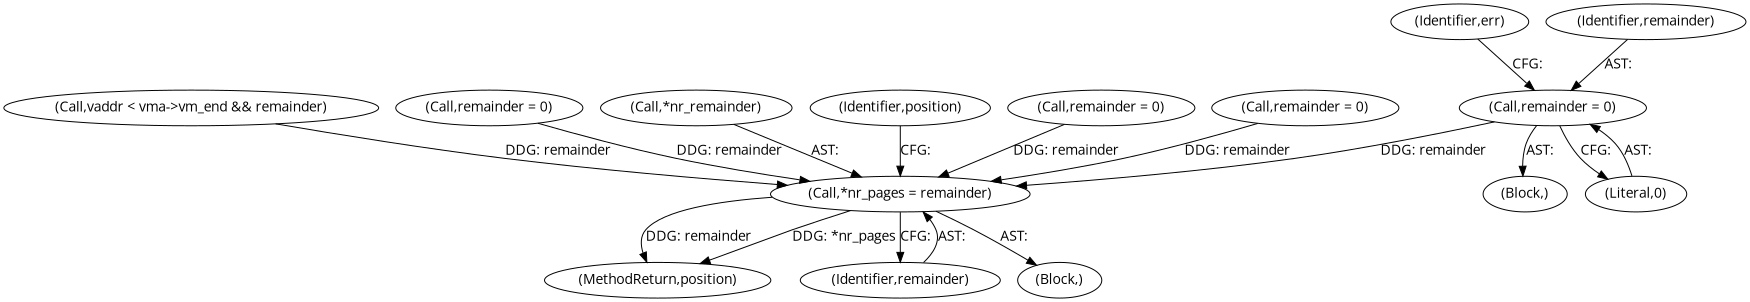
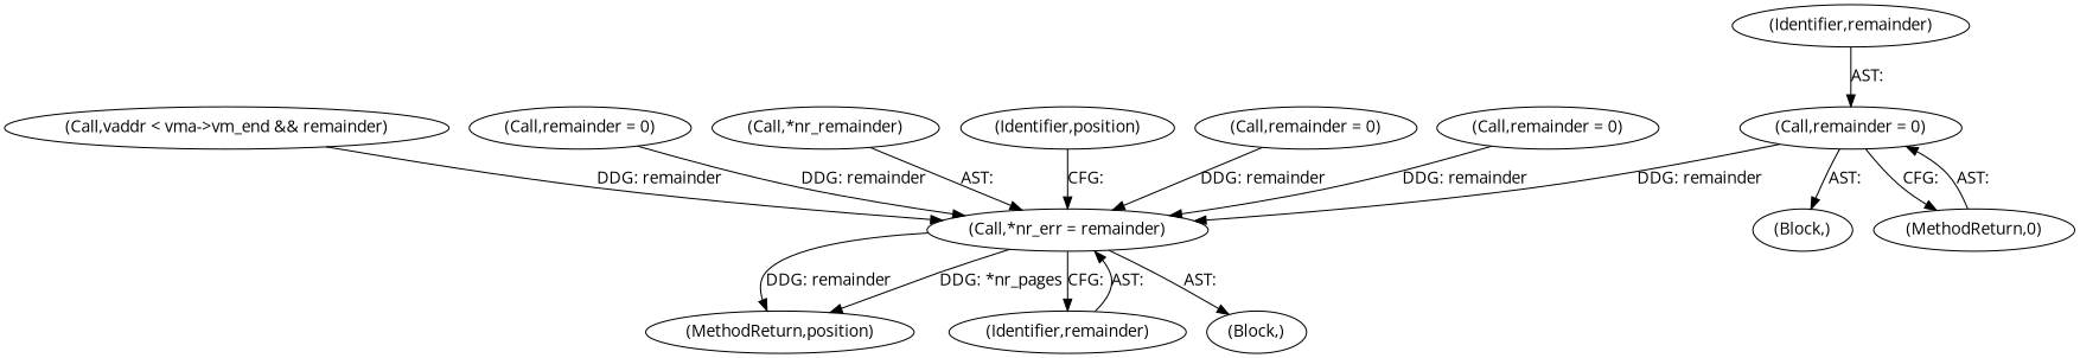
  digraph {
    fontname="Open Sans"
    node [fontname="Open Sans"]
    edge [fontname="Open Sans"]
    n1 [label="(Call,remainder = 0)"]
-   n2 [label="(Call,*nr_pages = remainder)"]
+   n2 [label="(Call,*nr_err = remainder)"]
    n3 [label="(Block,)"]
-   n4 [label="(Literal,0)"]
+   n4 [label="(MethodReturn,0)"]
    n5 [label="(MethodReturn,position)"]
    n6 [label="(Identifier,remainder)"]
    n7 [label="(Block,)"]
    n8 [label="(Call,vaddr < vma->vm_end && remainder)"]
    n9 [label="(Call,remainder = 0)"]
-   n10 [label="(Identifier,err)"]
    n11 [label="(Call,*nr_remainder)"]
    n12 [label="(Identifier,position)"]
    n13 [label="(Call,remainder = 0)"]
    n14 [label="(Call,remainder = 0)"]
    n15 [label="(Identifier,remainder)"]
    n1 -> n2 [label="DDG: remainder"]
    n1 -> n3 [label="AST: "]
    n1 -> n4 [label="CFG: "]
    n2 -> n5 [label="DDG: remainder"]
    n2 -> n5 [label="DDG: *nr_pages"]
    n2 -> n6 [label="CFG: "]
    n2 -> n7 [label="AST: "]
    n4 -> n1 [label="AST: "]
    n6 -> n2 [label="AST: "]
    n8 -> n2 [label="DDG: remainder"]
    n9 -> n2 [label="DDG: remainder"]
-   n10 -> n1 [label="CFG: "]
    n11 -> n2 [label="AST: "]
    n12 -> n2 [label="CFG: "]
    n13 -> n2 [label="DDG: remainder"]
    n14 -> n2 [label="DDG: remainder"]
    n15 -> n1 [label="AST: "]
  }
